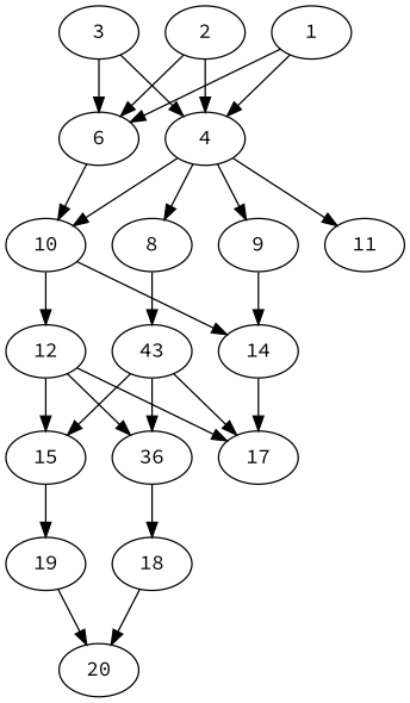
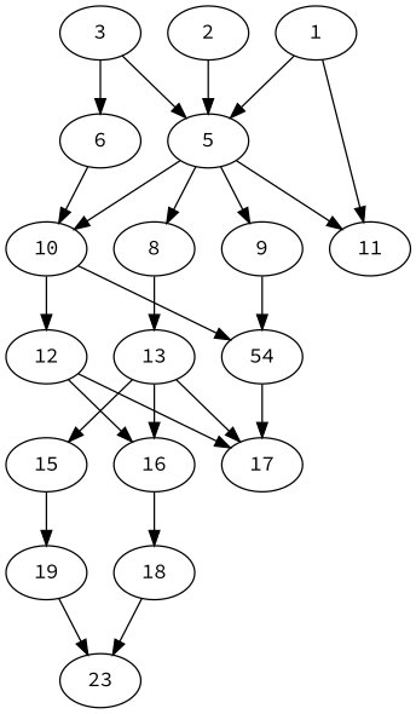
  digraph {
    fontname="Source Code Pro"
    node [alpha=0.16 fontname="Source Code Pro"]
    edge [fontname="Source Code Pro"]
    1 [alpha=0.02 expect_size=40805376]
-   5 [alpha=0.06 expect_size=16353280 label=4]
+   5 [alpha=0.06 expect_size=16353280]
    6 [alpha=0.12 expect_size=30509056]
    8 [alpha=0.04 expect_size=14795776]
    9 [alpha=0.15 expect_size=42262528]
    10 [expect_size=8649728]
    11 [expect_size=13270016]
-   13 [alpha=0.11 expect_size=27629568 label=43]
-   14 [alpha=0.13 expect_size=17219584]
+   13 [alpha=0.11 expect_size=27629568]
+   14 [alpha=0.13 expect_size=17219584 label=54]
    12 [alpha=0.10 expect_size=17569792]
    2 [alpha=0.04 expect_size=36283392]
    3 [expect_size=41051136]
    15 [alpha=0.01 expect_size=39521280]
-   16 [alpha=0.15 expect_size=5380096 label=36]
+   16 [alpha=0.15 expect_size=5380096]
    17 [expect_size=34654208]
    19 [alpha=0.13 expect_size=24180736]
    18 [alpha=0.03 expect_size=14445568]
-   20 [alpha=0.06 expect_size=12988416]
+   20 [alpha=0.06 expect_size=12988416 label=23]
    1 -> 5
-   1 -> 6
+   1 -> 11
    5 -> 8
    5 -> 9
    5 -> 10
    5 -> 11
    6 -> 10
    8 -> 13
    9 -> 14
    10 -> 14
    10 -> 12
    13 -> 15
    13 -> 16
    13 -> 17
    14 -> 17
-   12 -> 15
    12 -> 16
    12 -> 17
    2 -> 5
-   2 -> 6
    3 -> 5
    3 -> 6
    15 -> 19
    16 -> 18
    19 -> 20
    18 -> 20
  }
